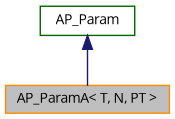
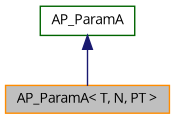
  digraph {
    fontname="Open Sans"
    node [fontname="Open Sans" fontsize=10 shape=record style=filled]
    n1 [color=darkorange fillcolor=grey75 fontcolor=black height=0.2 label="AP_ParamA\< T, N, PT \>" width=0.4]
-   n2 [color=darkgreen fillcolor=white height=0.2 label=AP_Param width=0.4]
+   n2 [color=darkgreen fillcolor=white height=0.2 label=AP_ParamA width=0.4]
    n2 -> n1 [color=midnightblue dir=back fontname="Open Sans" fontsize=10 labelfontname=Helvetica labelfontsize=10 style=solid]
  }
